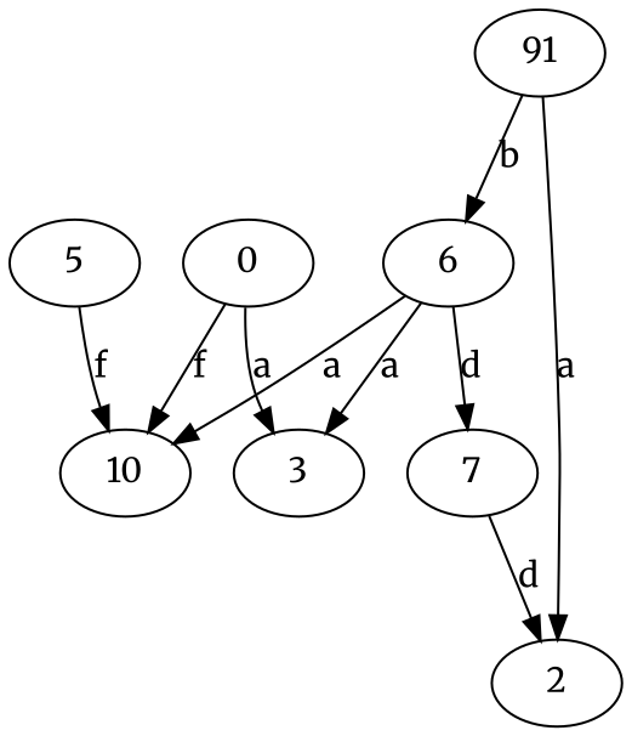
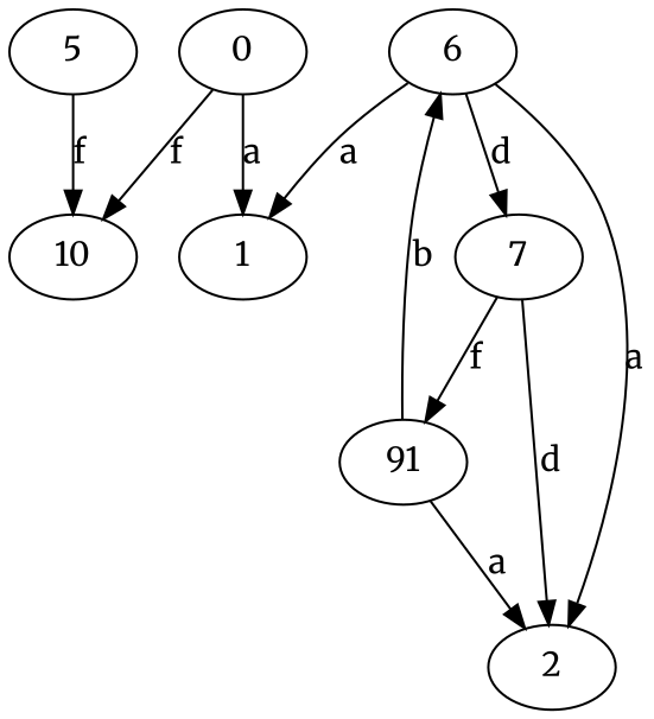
  strict digraph {
    fontname=Merriweather
    node [fontname=Merriweather]
    edge [fontname=Merriweather]
    5
    10
    0
-   1 [label=3]
+   1
    7
    2
    n7 [label=91]
    n8 [label=6]
    5 -> 10 [label=f]
    0 -> 10 [label=f]
    0 -> 1 [label=a]
    7 -> 2 [label=d]
+   7 -> n7 [label=f]
    n7 -> 2 [label=a]
    n7 -> n8 [label=b]
    n8 -> 1 [label=a]
    n8 -> 7 [label=d]
-   n8 -> 10 [label=a]
+   n8 -> 2 [label=a]
  }
